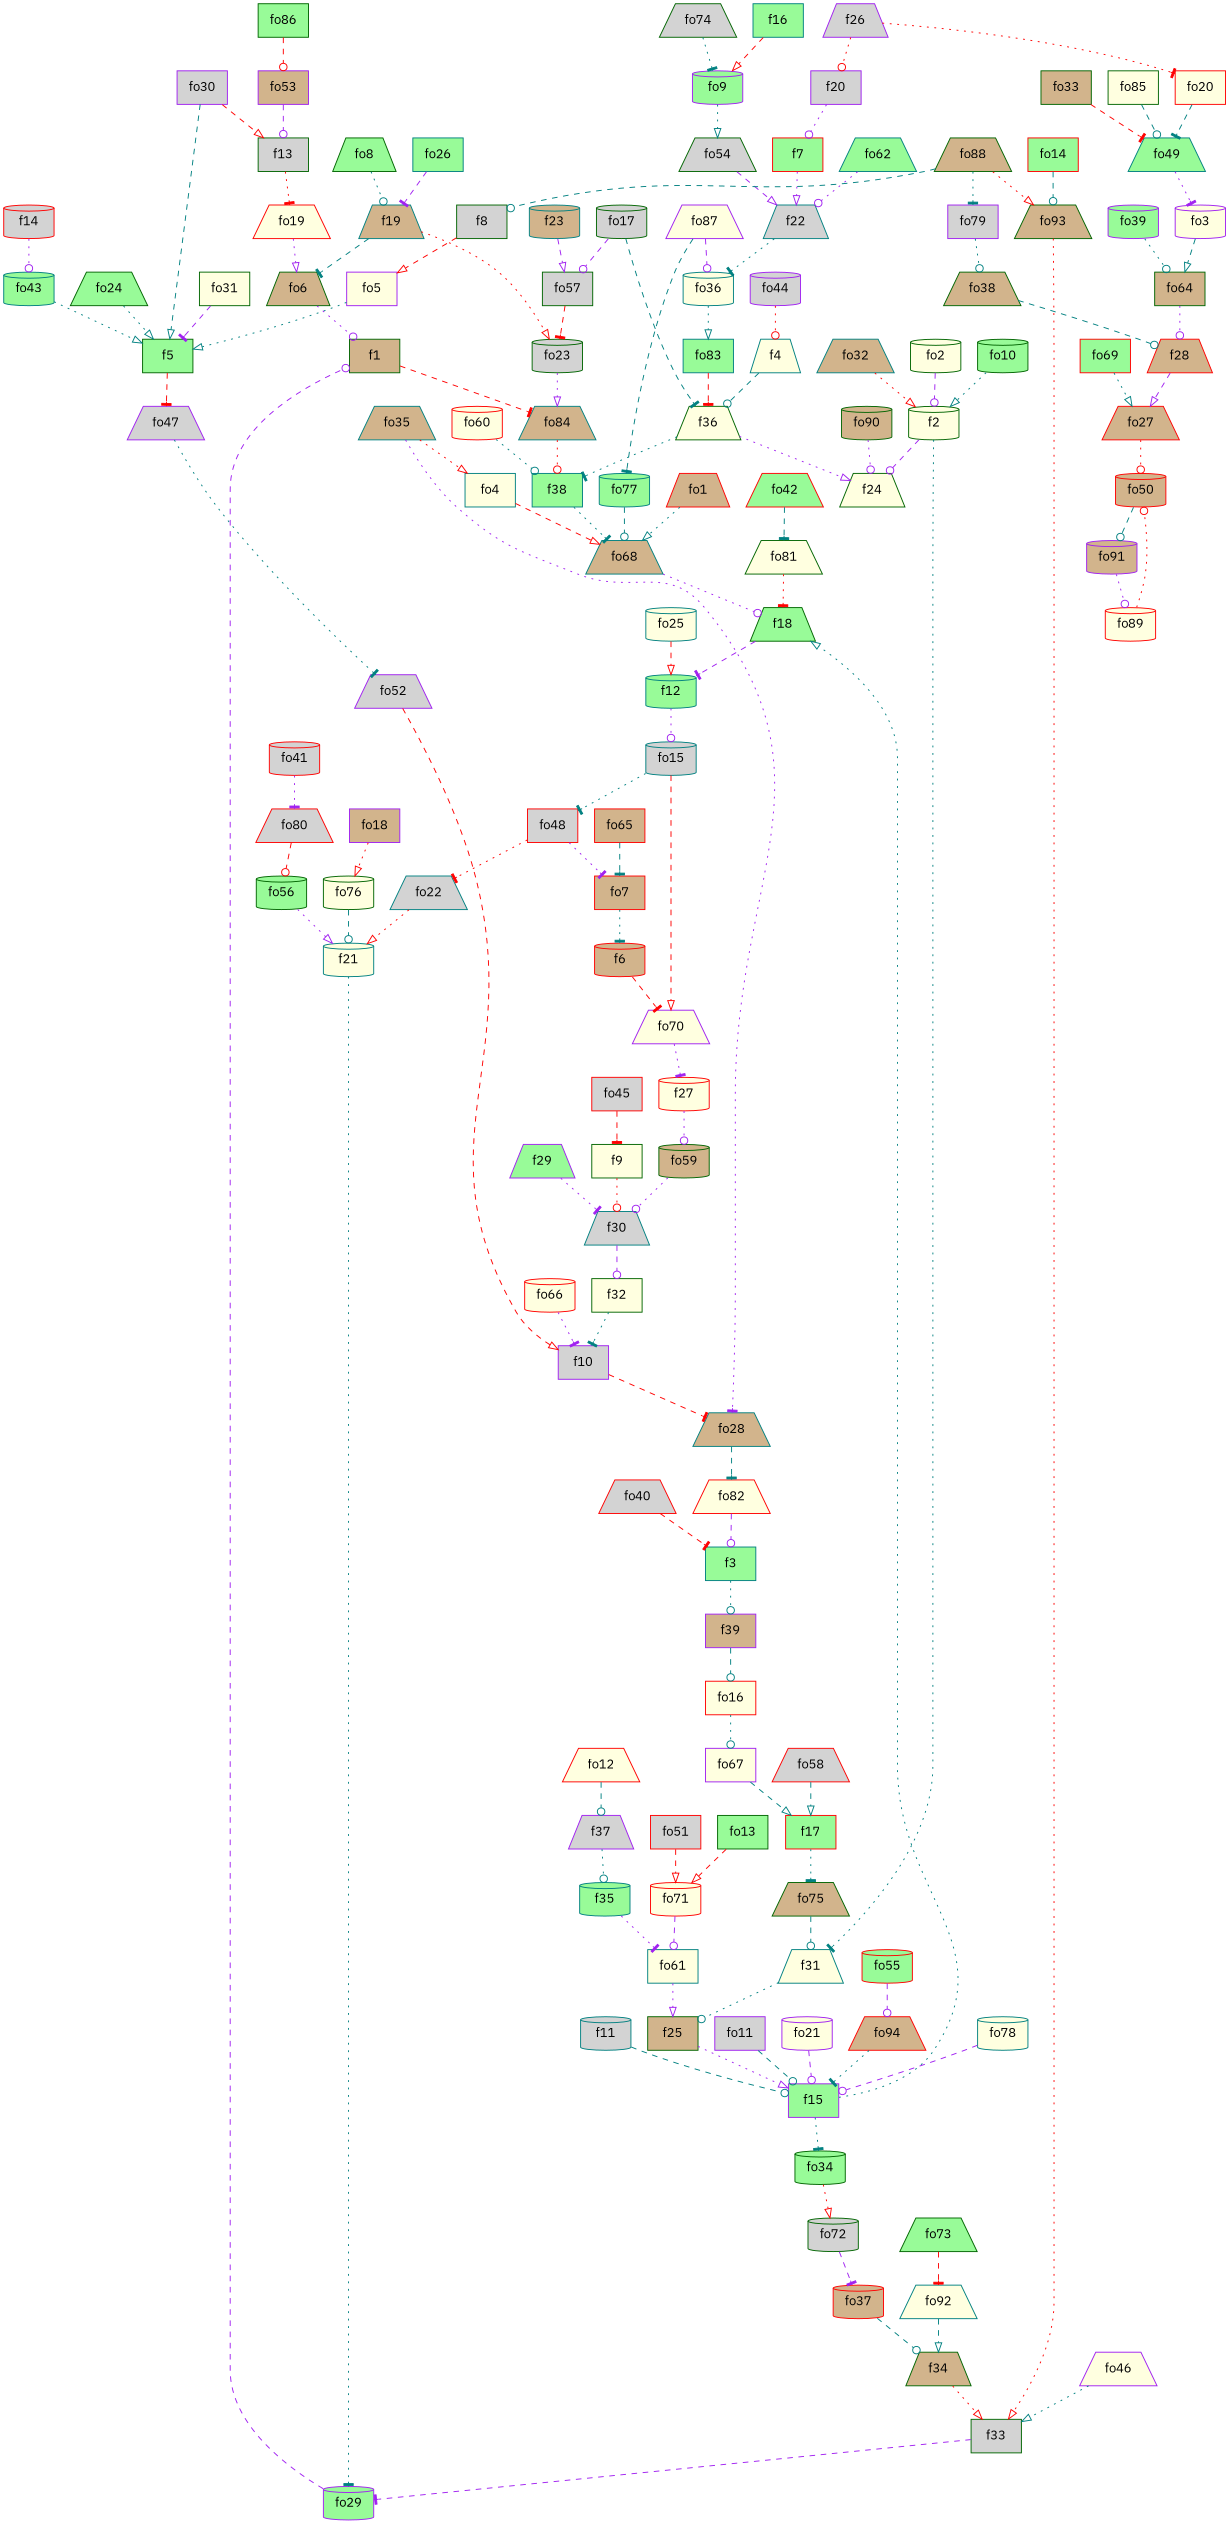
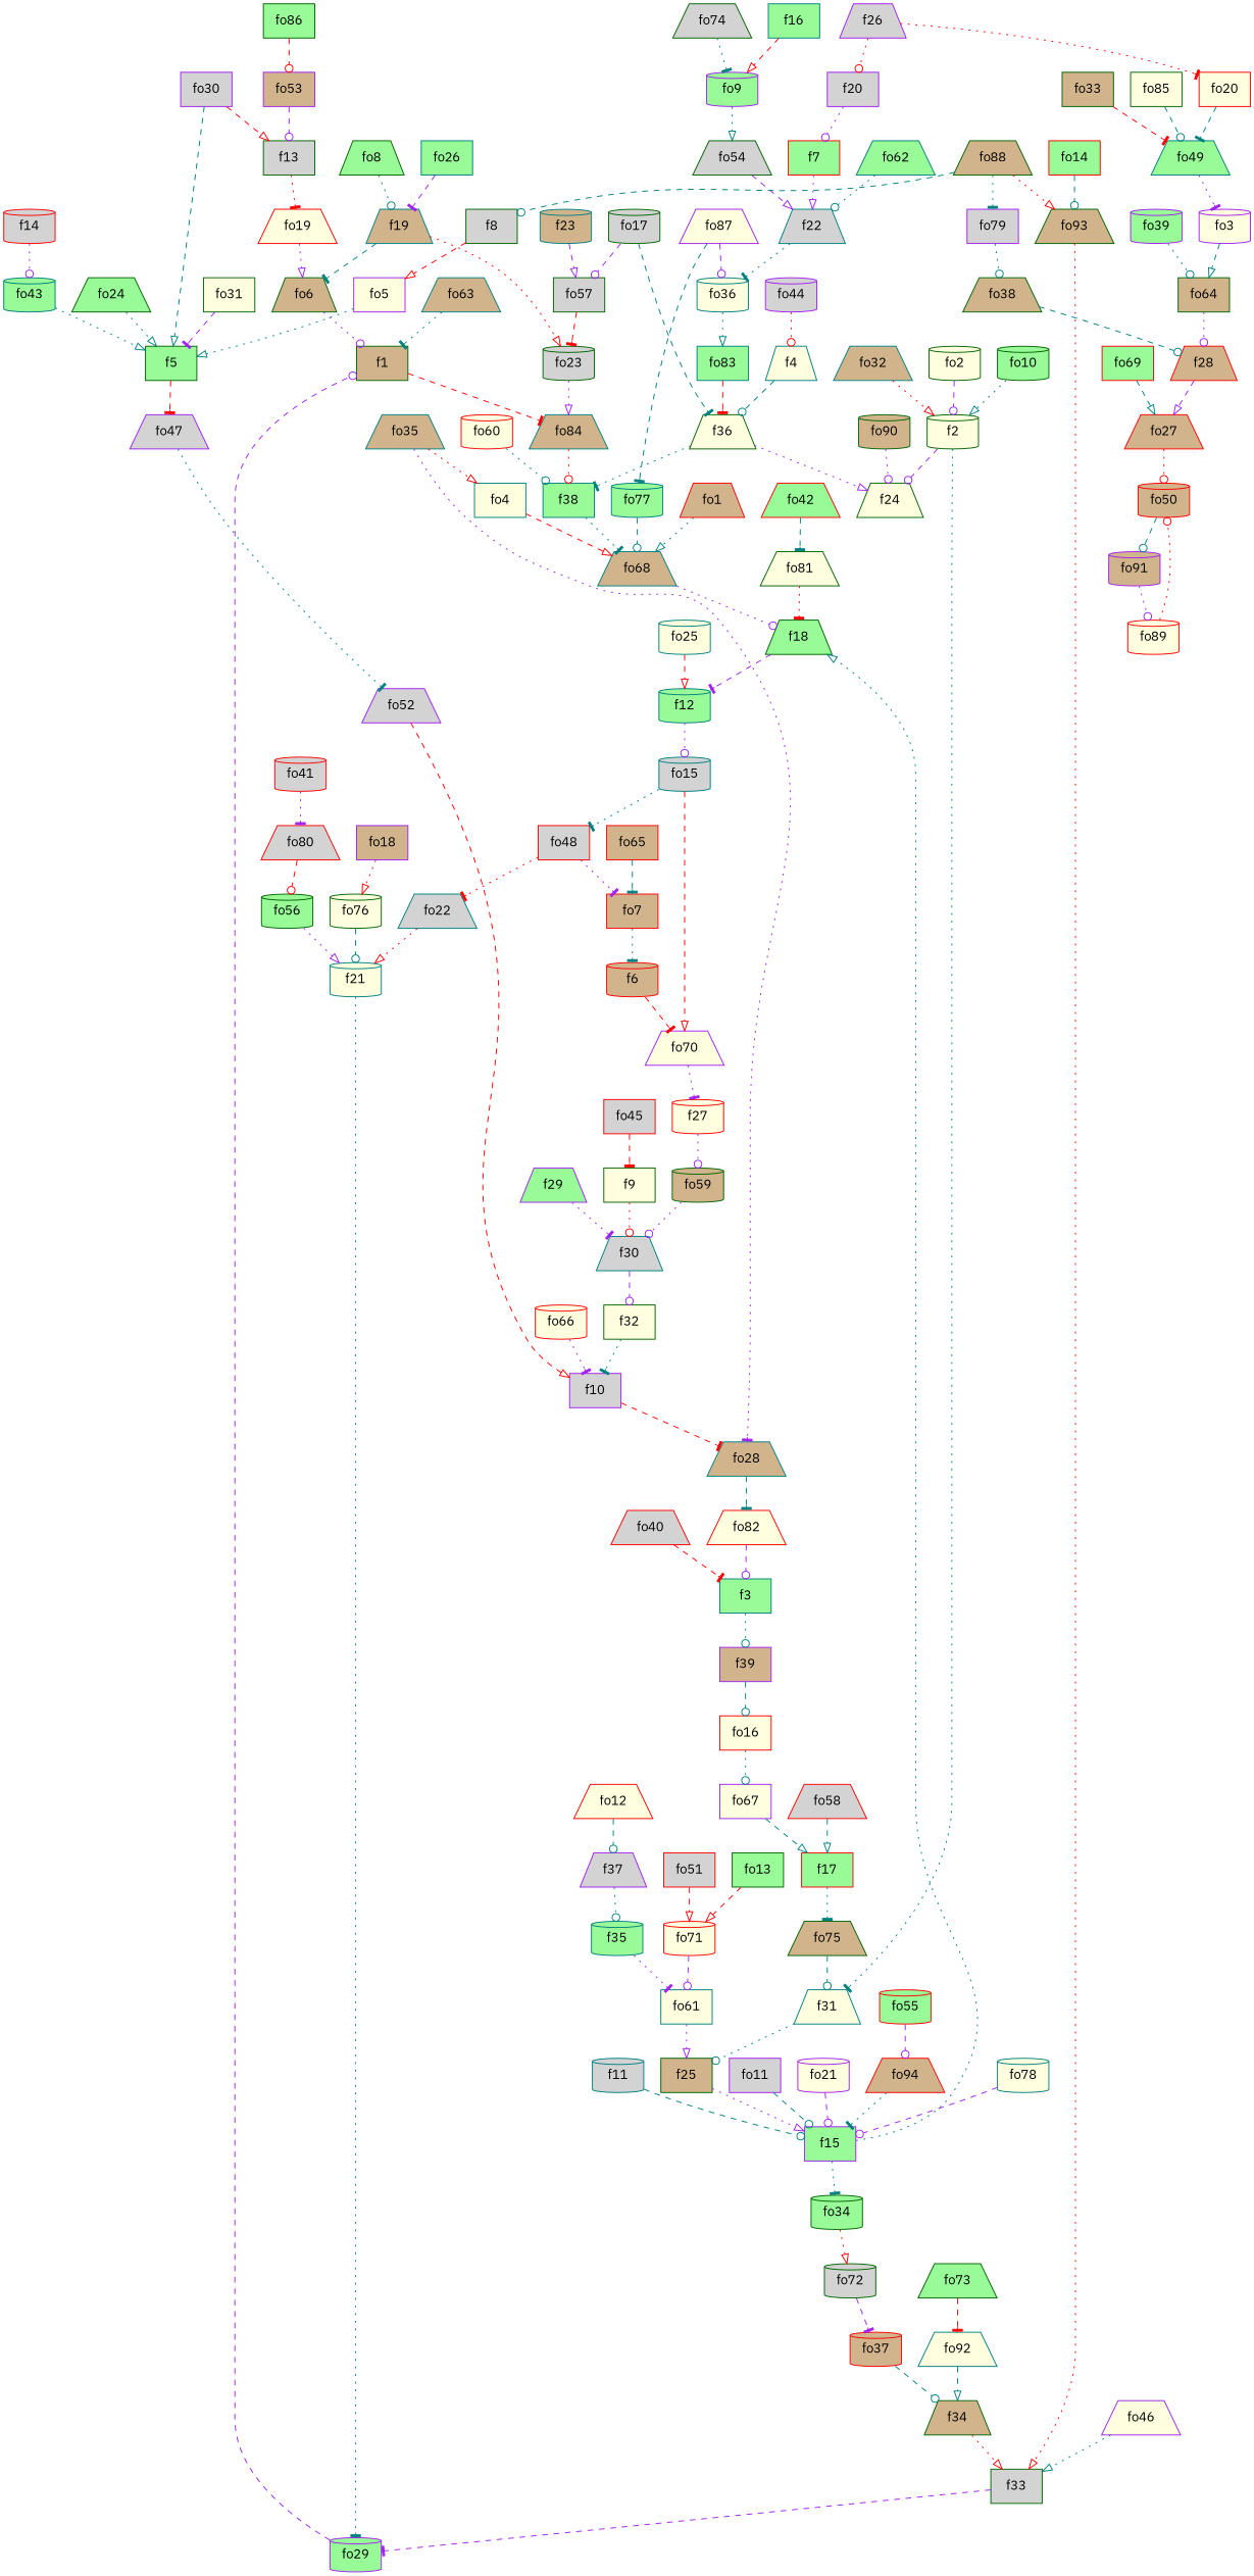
  strict digraph {
    fontname="IBM Plex Sans"
    node [color=darkgreen fillcolor=lightyellow fontname="IBM Plex Sans" shape=trapezium style=filled]
    edge [arrowhead=odot color=teal fontname="IBM Plex Sans" style=dotted weight=2]
    f1 [fillcolor=tan shape=box]
    fo84 [color=teal fillcolor=tan]
    f38 [color=teal fillcolor=palegreen shape=box]
    f2 [shape=cylinder]
    f24
    f31 [color=teal]
    f25 [fillcolor=tan shape=box]
    f3 [color=teal fillcolor=palegreen shape=box]
    f39 [color=purple fillcolor=tan shape=box]
    fo16 [color=red shape=box]
    f4 [color=teal]
    f36
    f5 [fillcolor=palegreen shape=box]
    fo47 [color=purple fillcolor=lightgrey]
    fo52 [color=purple fillcolor=lightgrey]
    f6 [color=red fillcolor=tan shape=cylinder]
    fo70 [color=purple]
    f27 [color=red shape=cylinder]
    f7 [color=red fillcolor=palegreen shape=box]
    f22 [color=teal fillcolor=lightgrey]
    fo36 [color=teal shape=cylinder]
    f8 [fillcolor=lightgrey shape=box]
    fo5 [color=purple shape=box]
    f9 [shape=box]
    f30 [color=teal fillcolor=lightgrey]
    f32 [shape=box]
    f10 [color=purple fillcolor=lightgrey shape=box]
    fo28 [color=teal fillcolor=tan]
    fo82 [color=red]
    f11 [color=teal fillcolor=lightgrey shape=cylinder]
    f15 [color=purple fillcolor=palegreen shape=box]
    f18 [fillcolor=palegreen]
    fo34 [fillcolor=palegreen shape=cylinder]
    f12 [color=teal fillcolor=palegreen shape=cylinder]
    fo15 [color=teal fillcolor=lightgrey shape=cylinder]
    fo48 [color=red fillcolor=lightgrey shape=box]
    f13 [fillcolor=lightgrey shape=box]
    fo19 [color=red]
    fo6 [fillcolor=tan]
    f14 [color=red fillcolor=lightgrey shape=cylinder]
    fo43 [color=teal fillcolor=palegreen shape=cylinder]
    fo72 [fillcolor=lightgrey shape=cylinder]
    f16 [color=teal fillcolor=palegreen shape=box]
    fo9 [color=purple fillcolor=palegreen shape=cylinder]
    fo54 [fillcolor=lightgrey]
    f17 [color=red fillcolor=palegreen shape=box]
    fo75 [fillcolor=tan]
    f19 [color=teal fillcolor=tan]
    fo23 [fillcolor=lightgrey shape=cylinder]
    f20 [color=purple fillcolor=lightgrey shape=box]
    f21 [color=teal shape=cylinder]
    fo29 [color=purple fillcolor=palegreen shape=cylinder]
    fo83 [color=teal fillcolor=palegreen shape=box]
    f23 [color=teal fillcolor=tan shape=cylinder]
    fo57 [fillcolor=lightgrey shape=box]
    f26 [color=purple fillcolor=lightgrey]
    fo20 [color=red shape=box]
    fo49 [color=teal fillcolor=palegreen]
    fo59 [fillcolor=tan shape=cylinder]
    f28 [color=red fillcolor=tan]
    fo27 [color=red fillcolor=tan]
    fo50 [color=red fillcolor=tan shape=cylinder]
    f29 [color=purple fillcolor=palegreen]
    f33 [fillcolor=lightgrey shape=box]
    f34 [fillcolor=tan]
    f35 [color=teal fillcolor=palegreen shape=cylinder]
    fo61 [color=teal shape=box]
    fo68 [color=teal fillcolor=tan]
    f37 [color=purple fillcolor=lightgrey]
    fo67 [color=purple shape=box]
    fo1 [color=red fillcolor=tan]
    fo2 [shape=cylinder]
    fo3 [color=purple shape=cylinder]
    fo64 [fillcolor=tan shape=box]
    fo4 [color=teal shape=box]
    fo7 [color=red fillcolor=tan shape=box]
    fo8 [fillcolor=palegreen]
    fo10 [fillcolor=palegreen shape=cylinder]
    fo11 [color=purple fillcolor=lightgrey shape=box]
    fo12 [color=red]
    fo13 [fillcolor=palegreen shape=box]
    fo71 [color=red shape=cylinder]
    fo14 [color=red fillcolor=palegreen shape=box]
    fo93 [fillcolor=tan]
    fo22 [color=teal fillcolor=lightgrey]
    fo17 [fillcolor=lightgrey shape=cylinder]
    fo18 [color=purple fillcolor=tan shape=box]
    fo76 [shape=cylinder]
    fo21 [color=purple shape=cylinder]
    fo24 [fillcolor=palegreen]
    fo25 [color=teal shape=cylinder]
    fo26 [color=teal fillcolor=palegreen shape=box]
    fo91 [color=purple fillcolor=tan shape=cylinder]
    fo30 [color=purple fillcolor=lightgrey shape=box]
    fo31 [shape=box]
    fo32 [color=teal fillcolor=tan]
    fo33 [fillcolor=tan shape=box]
    fo37 [color=red fillcolor=tan shape=cylinder]
    fo35 [color=teal fillcolor=tan]
    fo38 [fillcolor=tan]
    fo39 [color=purple fillcolor=palegreen shape=cylinder]
    fo40 [color=red fillcolor=lightgrey]
    fo41 [color=red fillcolor=lightgrey shape=cylinder]
    fo80 [color=red fillcolor=lightgrey]
    fo56 [fillcolor=palegreen shape=cylinder]
    fo42 [color=red fillcolor=palegreen]
    fo81
    fo44 [color=purple fillcolor=lightgrey shape=cylinder]
    fo45 [color=red fillcolor=lightgrey shape=box]
    fo46 [color=purple]
    fo89 [color=red shape=cylinder]
    fo51 [color=red fillcolor=lightgrey shape=box]
    fo53 [color=purple fillcolor=tan shape=box]
    fo55 [color=red fillcolor=palegreen shape=cylinder]
    fo94 [color=red fillcolor=tan]
    fo58 [color=red fillcolor=lightgrey]
    fo60 [color=red shape=cylinder]
    fo62 [color=teal fillcolor=palegreen]
+   fo63 [color=teal fillcolor=tan]
    fo65 [color=red fillcolor=tan shape=box]
    fo66 [color=red shape=cylinder]
    fo69 [color=red fillcolor=palegreen shape=box]
    fo73 [fillcolor=palegreen]
    fo92 [color=teal]
    fo74 [fillcolor=lightgrey]
    fo77 [color=teal fillcolor=palegreen shape=cylinder]
    fo78 [color=teal shape=cylinder]
    fo79 [color=purple fillcolor=lightgrey shape=box]
    fo85 [shape=box]
    fo86 [fillcolor=palegreen shape=box]
    fo87 [color=purple]
    fo88 [fillcolor=tan]
    fo90 [fillcolor=tan shape=cylinder]
    f1 -> fo84 [arrowhead=tee color=red style=dashed]
    fo84 -> f38 [color=red]
    f38 -> fo68 [arrowhead=tee]
    f2 -> f24 [color=purple style=dashed]
    f2 -> f31 [arrowhead=tee]
    f31 -> f25
    f25 -> f15 [arrowhead=onormal color=purple]
    f3 -> f39
    f39 -> fo16 [style=dashed]
    fo16 -> fo67
    f4 -> f36 [style=dashed]
    f36 -> f38 [arrowhead=tee]
    f36 -> f24 [arrowhead=onormal color=purple]
    f5 -> fo47 [arrowhead=tee color=red style=dashed]
    fo47 -> fo52 [arrowhead=tee]
    fo52 -> f10 [arrowhead=onormal color=red style=dashed]
    f6 -> fo70 [arrowhead=tee color=red style=dashed]
    fo70 -> f27 [arrowhead=tee color=purple]
    f27 -> fo59 [color=purple]
    f7 -> f22 [arrowhead=onormal color=purple]
    f22 -> fo36 [arrowhead=tee]
    fo36 -> fo83 [arrowhead=onormal]
    f8 -> fo5 [arrowhead=onormal color=red style=dashed]
    fo5 -> f5 [arrowhead=onormal]
    f9 -> f30 [color=red]
    f30 -> f32 [color=purple style=dashed]
    f32 -> f10 [arrowhead=tee]
    f10 -> fo28 [arrowhead=tee color=red style=dashed]
    fo28 -> fo82 [arrowhead=tee style=dashed]
    fo82 -> f3 [color=purple style=dashed]
    f11 -> f15 [style=dashed]
    f15 -> f18 [arrowhead=onormal]
    f15 -> fo34 [arrowhead=tee]
    f18 -> f12 [arrowhead=tee color=purple style=dashed]
    fo34 -> fo72 [arrowhead=onormal color=red]
    f12 -> fo15 [color=purple]
    fo15 -> fo70 [arrowhead=onormal color=red style=dashed]
    fo15 -> fo48 [arrowhead=tee]
    fo48 -> fo7 [arrowhead=tee color=purple]
    fo48 -> fo22 [arrowhead=tee color=red]
    f13 -> fo19 [arrowhead=tee color=red]
    fo19 -> fo6 [arrowhead=onormal color=purple]
    fo6 -> f1 [color=purple]
    f14 -> fo43 [color=purple]
    fo43 -> f5 [arrowhead=onormal]
    fo72 -> fo37 [arrowhead=tee color=purple style=dashed]
    f16 -> fo9 [arrowhead=onormal color=red style=dashed]
    fo9 -> fo54 [arrowhead=onormal]
    fo54 -> f22 [arrowhead=onormal color=purple style=dashed]
    f17 -> fo75 [arrowhead=tee]
    fo75 -> f31 [style=dashed]
    f19 -> fo6 [arrowhead=tee style=dashed]
    f19 -> fo23 [arrowhead=onormal color=red]
    fo23 -> fo84 [arrowhead=onormal color=purple]
    f20 -> f7 [color=purple]
    f21 -> fo29 [arrowhead=tee]
    fo29 -> f1 [color=purple style=dashed]
    fo83 -> f36 [arrowhead=tee color=red style=dashed]
    f23 -> fo57 [arrowhead=onormal color=purple style=dashed]
    fo57 -> fo23 [arrowhead=tee color=red style=dashed]
    f26 -> f20 [color=red]
    f26 -> fo20 [arrowhead=tee color=red]
    fo20 -> fo49 [arrowhead=tee style=dashed]
    fo49 -> fo3 [arrowhead=tee color=purple]
    fo59 -> f30 [color=purple]
    f28 -> fo27 [arrowhead=onormal color=purple style=dashed]
    fo27 -> fo50 [color=red]
    fo50 -> fo91 [style=dashed]
    f29 -> f30 [arrowhead=tee color=purple]
    f33 -> fo29 [arrowhead=tee color=purple style=dashed]
    f34 -> f33 [arrowhead=onormal color=red]
    f35 -> fo61 [arrowhead=tee color=purple]
    fo61 -> f25 [arrowhead=onormal color=purple]
    fo68 -> f18 [color=purple]
    f37 -> f35
    fo67 -> f17 [arrowhead=onormal style=dashed]
    fo1 -> fo68 [arrowhead=onormal]
    fo2 -> f2 [color=purple style=dashed]
    fo3 -> fo64 [arrowhead=onormal style=dashed]
    fo64 -> f28 [color=purple]
    fo4 -> fo68 [arrowhead=onormal color=red style=dashed]
    fo7 -> f6 [arrowhead=tee]
    fo8 -> f19
    fo10 -> f2 [arrowhead=onormal]
    fo11 -> f15 [style=dashed]
    fo12 -> f37 [style=dashed]
    fo13 -> fo71 [arrowhead=onormal color=red style=dashed]
    fo71 -> fo61 [color=purple style=dashed]
    fo14 -> fo93 [style=dashed]
    fo93 -> f33 [arrowhead=onormal color=red]
    fo22 -> f21 [arrowhead=onormal color=red]
    fo17 -> f36 [arrowhead=tee style=dashed]
    fo17 -> fo57 [color=purple style=dashed]
    fo18 -> fo76 [arrowhead=onormal color=red]
    fo76 -> f21 [style=dashed]
    fo21 -> f15 [color=purple style=dashed]
    fo24 -> f5 [arrowhead=onormal]
    fo25 -> f12 [arrowhead=onormal color=red style=dashed]
    fo26 -> f19 [arrowhead=tee color=purple style=dashed]
    fo91 -> fo89 [color=purple]
    fo30 -> f5 [arrowhead=onormal style=dashed]
    fo30 -> f13 [arrowhead=onormal color=red style=dashed]
    fo31 -> f5 [arrowhead=tee color=purple style=dashed]
    fo32 -> f2 [arrowhead=onormal color=red]
    fo33 -> fo49 [arrowhead=tee color=red style=dashed]
    fo37 -> f34 [style=dashed]
    fo35 -> fo28 [arrowhead=tee color=purple]
    fo35 -> fo4 [arrowhead=onormal color=red]
    fo38 -> f28 [style=dashed]
    fo39 -> fo64
    fo40 -> f3 [arrowhead=tee color=red style=dashed]
    fo41 -> fo80 [arrowhead=tee color=purple]
    fo80 -> fo56 [color=red style=dashed]
    fo56 -> f21 [arrowhead=onormal color=purple]
    fo42 -> fo81 [arrowhead=tee style=dashed]
    fo81 -> f18 [arrowhead=tee color=red]
    fo44 -> f4 [color=red]
    fo45 -> f9 [arrowhead=tee color=red style=dashed]
    fo46 -> f33 [arrowhead=onormal]
    fo89 -> fo50 [color=red]
    fo51 -> fo71 [arrowhead=onormal color=red style=dashed]
    fo53 -> f13 [color=purple style=dashed]
    fo55 -> fo94 [color=purple style=dashed]
    fo94 -> f15 [arrowhead=tee]
    fo58 -> f17 [arrowhead=onormal style=dashed]
    fo60 -> f38
-   fo62 -> f22 [color=purple]
+   fo62 -> f22
+   fo63 -> f1 [arrowhead=tee]
    fo65 -> fo7 [arrowhead=tee style=dashed]
    fo66 -> f10 [arrowhead=tee color=purple]
-   fo69 -> fo27 [arrowhead=onormal]
+   fo69 -> fo27 [arrowhead=onormal style=dashed]
    fo73 -> fo92 [arrowhead=tee color=red style=dashed]
    fo92 -> f34 [arrowhead=onormal style=dashed]
    fo74 -> fo9 [arrowhead=tee]
    fo77 -> fo68 [style=dashed]
    fo78 -> f15 [color=purple style=dashed]
    fo79 -> fo38
    fo85 -> fo49 [style=dashed]
    fo86 -> fo53 [color=red style=dashed]
    fo87 -> fo36 [color=purple style=dashed]
    fo87 -> fo77 [arrowhead=tee style=dashed]
    fo88 -> f8 [style=dashed]
    fo88 -> fo93 [arrowhead=onormal color=red]
    fo88 -> fo79 [arrowhead=tee]
    fo90 -> f24 [color=purple]
  }
